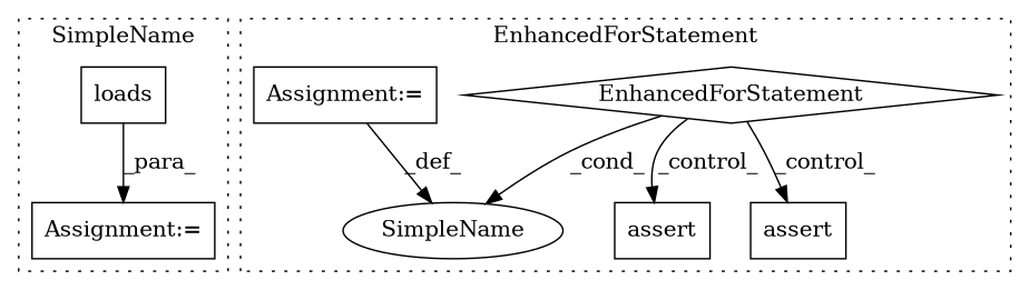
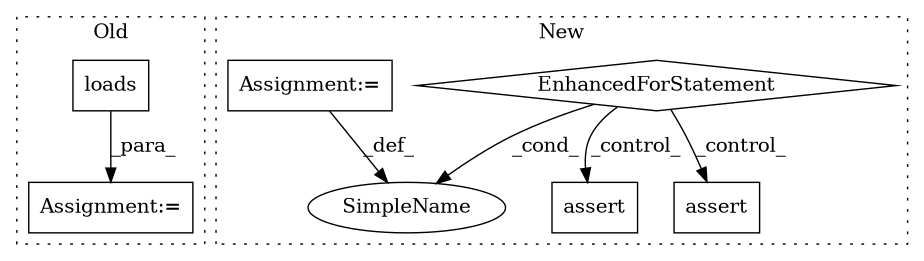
  digraph {
    node [a=32 l=1 shape=box]
    n1 [l="6,1" label=loads s="10555,10580"]
    n2 [a=7 label="Assignment:=" s=10547]
    n3 [l="20,1" label=assert s="10789,10859"]
    n4 [a=70 l="57,2" label=EnhancedForStatement s="10597,10671" shape=diamond]
    n5 [a=42 l=2 label=SimpleName s=10658 shape=ellipse]
    n6 [l="20,1" label=assert s="10884,11036"]
    n7 [a=7 label="Assignment:=" s=10233]
    subgraph cluster_1 {
-     label=SimpleName
+     label=Old
      style=dotted
      n1
      n2
    }
    subgraph cluster_2 {
-     label=EnhancedForStatement
+     label=New
      style=dotted
      n3
      n4
      n5
      n6
      n7
    }
    n1 -> n2 [label=_para_]
    n4 -> n3 [label=_control_]
    n4 -> n5 [label=_cond_]
    n4 -> n6 [label=_control_]
    n7 -> n5 [label=_def_]
  }
